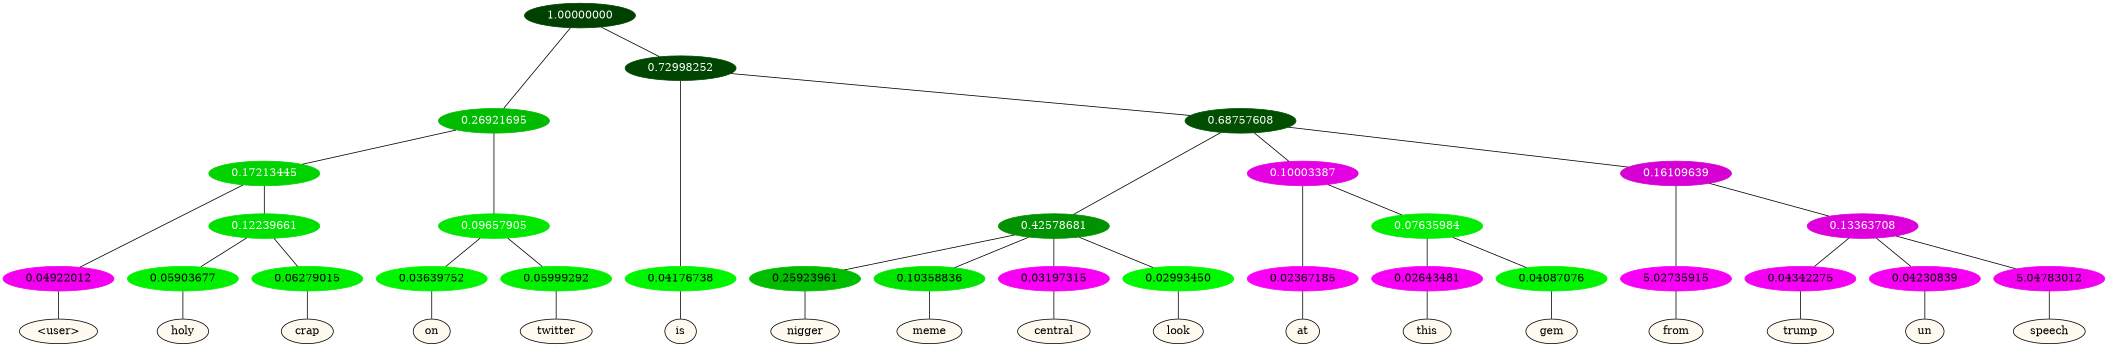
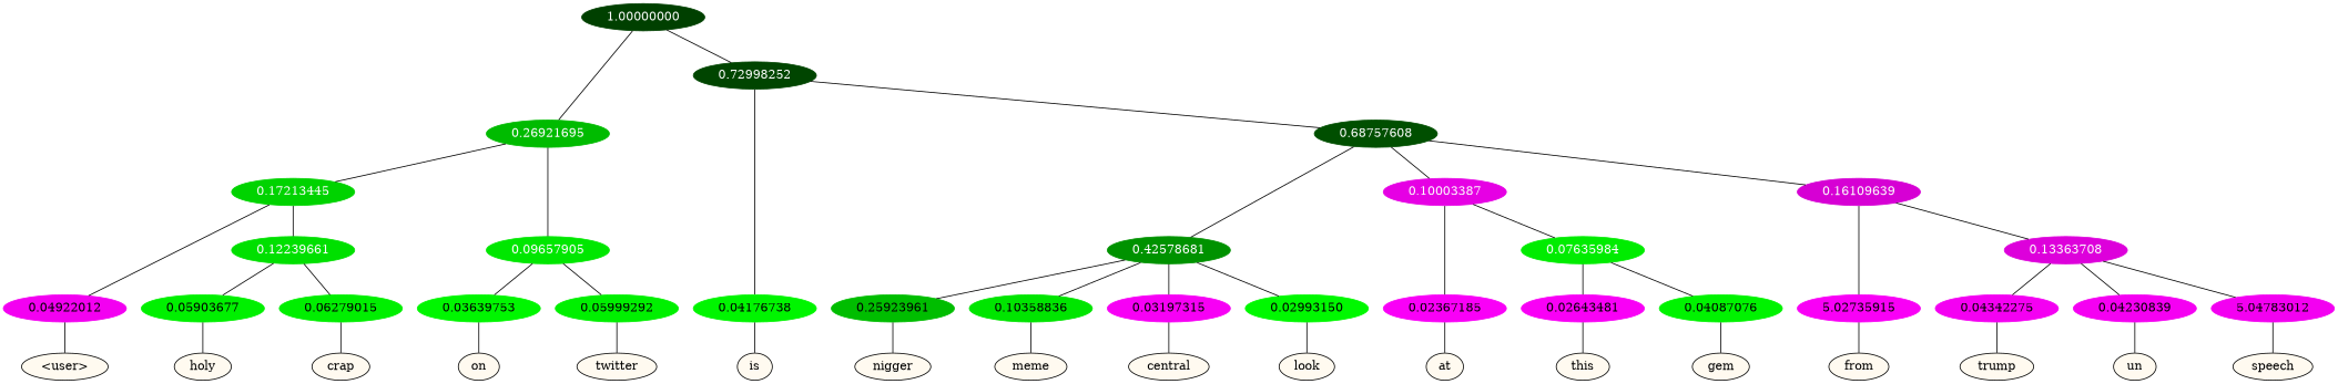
  graph {
    node [color=black format=png nodesep=0.001 ordering=out overlap_scaling=0.01 ranksep=0.001 style=filled]
    n1 [fillcolor=floralwhite height=0.15 label=holy style="filled,solid" width=0.15]
    n2 [fillcolor=floralwhite height=0.15 label=crap style="filled,solid" width=0.15]
    n3 [fillcolor=floralwhite height=0.15 label="\<user\>" style="filled,solid" width=0.15]
    n4 [fillcolor=floralwhite height=0.15 label=on style="filled,solid" width=0.15]
    n5 [fillcolor=floralwhite height=0.15 label=twitter style="filled,solid" width=0.15]
    n6 [fillcolor=floralwhite height=0.15 label=is style="filled,solid" width=0.15]
    n7 [fillcolor=floralwhite height=0.15 label=nigger style="filled,solid" width=0.15]
    n8 [fillcolor=floralwhite height=0.15 label=meme style="filled,solid" width=0.15]
    n9 [fillcolor=floralwhite height=0.15 label=central style="filled,solid" width=0.15]
    n10 [fillcolor=floralwhite height=0.15 label=look style="filled,solid" width=0.15]
    n11 [fillcolor=floralwhite height=0.15 label=at style="filled,solid" width=0.15]
    n12 [fillcolor=floralwhite height=0.15 label=this style="filled,solid" width=0.15]
    n13 [fillcolor=floralwhite height=0.15 label=gem style="filled,solid" width=0.15]
    n14 [fillcolor=floralwhite height=0.15 label=from style="filled,solid" width=0.15]
    n15 [fillcolor=floralwhite height=0.15 label=trump style="filled,solid" width=0.15]
    n16 [fillcolor=floralwhite height=0.15 label=un style="filled,solid" width=0.15]
    n17 [fillcolor=floralwhite height=0.15 label=speech style="filled,solid" width=0.15]
    n18 [color="0.334 1.000 0.941" fontcolor=black height=0.15 label=0.05903677 width=0.15]
    n19 [color="0.334 1.000 0.937" fontcolor=black height=0.15 label=0.06279015 width=0.15]
    n20 [color="0.835 1.000 0.951" fontcolor=black height=0.15 label=0.04922012 width=0.15]
-   n21 [color="0.334 1.000 0.964" fontcolor=black height=0.15 label=0.03639752 width=0.15]
+   n21 [color="0.334 1.000 0.964" fontcolor=black height=0.15 label=0.03639753 width=0.15]
    n22 [color="0.334 1.000 0.940" fontcolor=black height=0.15 label=0.05999292 width=0.15]
    n23 [color="0.334 1.000 0.958" fontcolor=black height=0.15 label=0.04176738 width=0.15]
    n24 [color="0.334 1.000 0.741" fontcolor=black height=0.15 label=0.25923961 width=0.15]
    n25 [color="0.334 1.000 0.896" fontcolor=black height=0.15 label=0.10358836 width=0.15]
    n26 [color="0.835 1.000 0.968" fontcolor=black height=0.15 label=0.03197315 width=0.15]
-   n27 [color="0.334 1.000 0.970" fontcolor=black height=0.15 label=0.02993450 width=0.15]
+   n27 [color="0.334 1.000 0.970" fontcolor=black height=0.15 label=0.02993150 width=0.15]
    n28 [color="0.835 1.000 0.976" fontcolor=black height=0.15 label=0.02367185 width=0.15]
    n29 [color="0.835 1.000 0.974" fontcolor=black height=0.15 label=0.02643481 width=0.15]
    n30 [color="0.334 1.000 0.950" fontcolor=black height=0.15 label=0.04087076 width=0.15]
    n31 [color="0.835 1.000 0.973" fontcolor=black height=0.15 label=5.02735915 width=0.15]
    n32 [color="0.835 1.000 0.957" fontcolor=black height=0.15 label=0.04342275 width=0.15]
    n33 [color="0.835 1.000 0.958" fontcolor=black height=0.15 label=0.04230839 width=0.15]
    n34 [color="0.835 1.000 0.952" fontcolor=black height=0.15 label=5.04783012 width=0.15]
    n35 [color="0.334 1.000 0.250" fontcolor=grey99 height=0.15 label=1.00000000 width=0.15]
    n36 [color="0.334 1.000 0.731" fontcolor=grey99 height=0.15 label=0.26921695 width=0.15]
    n37 [color="0.334 1.000 0.270" fontcolor=grey99 height=0.15 label=0.72998252 width=0.15]
    n38 [color="0.334 1.000 0.828" fontcolor=grey99 height=0.15 label=0.17213445 width=0.15]
    n39 [color="0.334 1.000 0.903" fontcolor=grey99 height=0.15 label=0.09657905 width=0.15]
    n40 [color="0.334 1.000 0.312" fontcolor=grey99 height=0.15 label=0.68757608 width=0.15]
    n41 [color="0.334 1.000 0.878" fontcolor=grey99 height=0.15 label=0.12239661 width=0.15]
    n42 [color="0.334 1.000 0.574" fontcolor=grey99 height=0.15 label=0.42578681 width=0.15]
    n43 [color="0.835 1.000 0.900" fontcolor=grey99 height=0.15 label=0.10003387 width=0.15]
    n44 [color="0.835 1.000 0.839" fontcolor=grey99 height=0.15 label=0.16109639 width=0.15]
    n45 [color="0.334 1.000 0.924" fontcolor=grey99 height=0.15 label=0.07635984 width=0.15]
    n46 [color="0.835 1.000 0.866" fontcolor=grey99 height=0.15 label=0.13363708 width=0.15]
    subgraph sub_1 {
      rank=same
      n1
      n2
      n3
      n4
      n5
      n6
      n7
      n8
      n9
      n10
      n11
      n12
      n13
      n14
      n15
      n16
      n17
    }
    subgraph sub_2 {
      rank=same
      n18
      n19
      n20
      n21
      n22
      n23
      n24
      n25
      n26
      n27
      n28
      n29
      n30
      n31
      n32
      n33
      n34
    }
    n18 -- n1
    n19 -- n2
    n20 -- n3
    n21 -- n4
    n22 -- n5
    n23 -- n6
    n24 -- n7
    n25 -- n8
    n26 -- n9
    n27 -- n10
    n28 -- n11
    n29 -- n12
    n30 -- n13
    n31 -- n14
    n32 -- n15
    n33 -- n16
    n34 -- n17
    n35 -- n36
    n35 -- n37
    n36 -- n38
    n36 -- n39
    n37 -- n23
    n37 -- n40
    n38 -- n20
    n38 -- n41
    n39 -- n21
    n39 -- n22
    n40 -- n42
    n40 -- n43
    n40 -- n44
    n41 -- n18
    n41 -- n19
    n42 -- n24
    n42 -- n25
    n42 -- n26
    n42 -- n27
    n43 -- n28
    n43 -- n45
    n44 -- n31
    n44 -- n46
    n45 -- n29
    n45 -- n30
    n46 -- n32
    n46 -- n33
    n46 -- n34
  }
